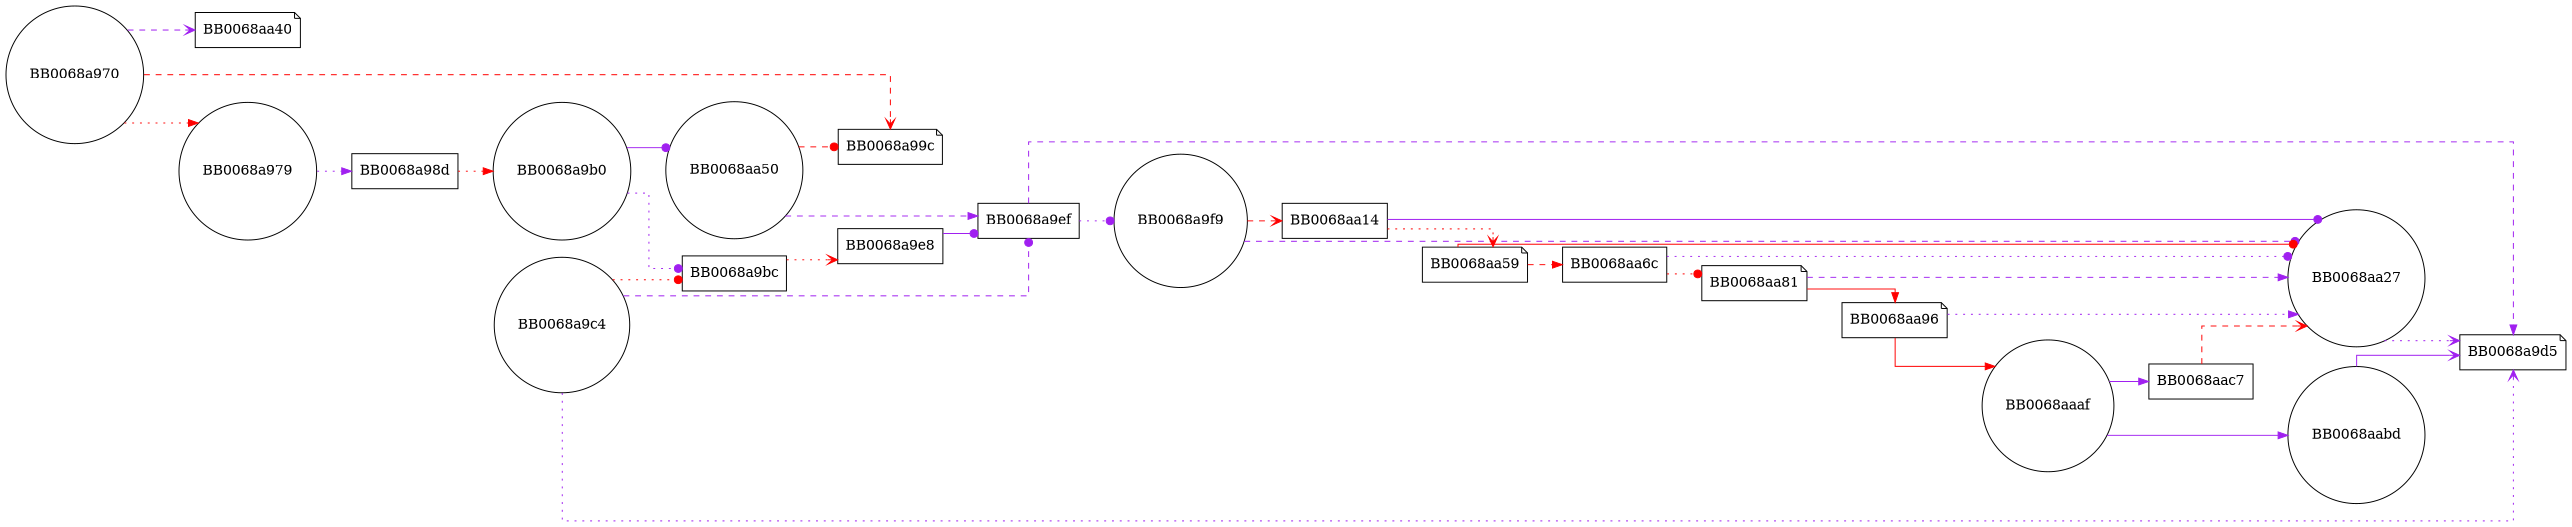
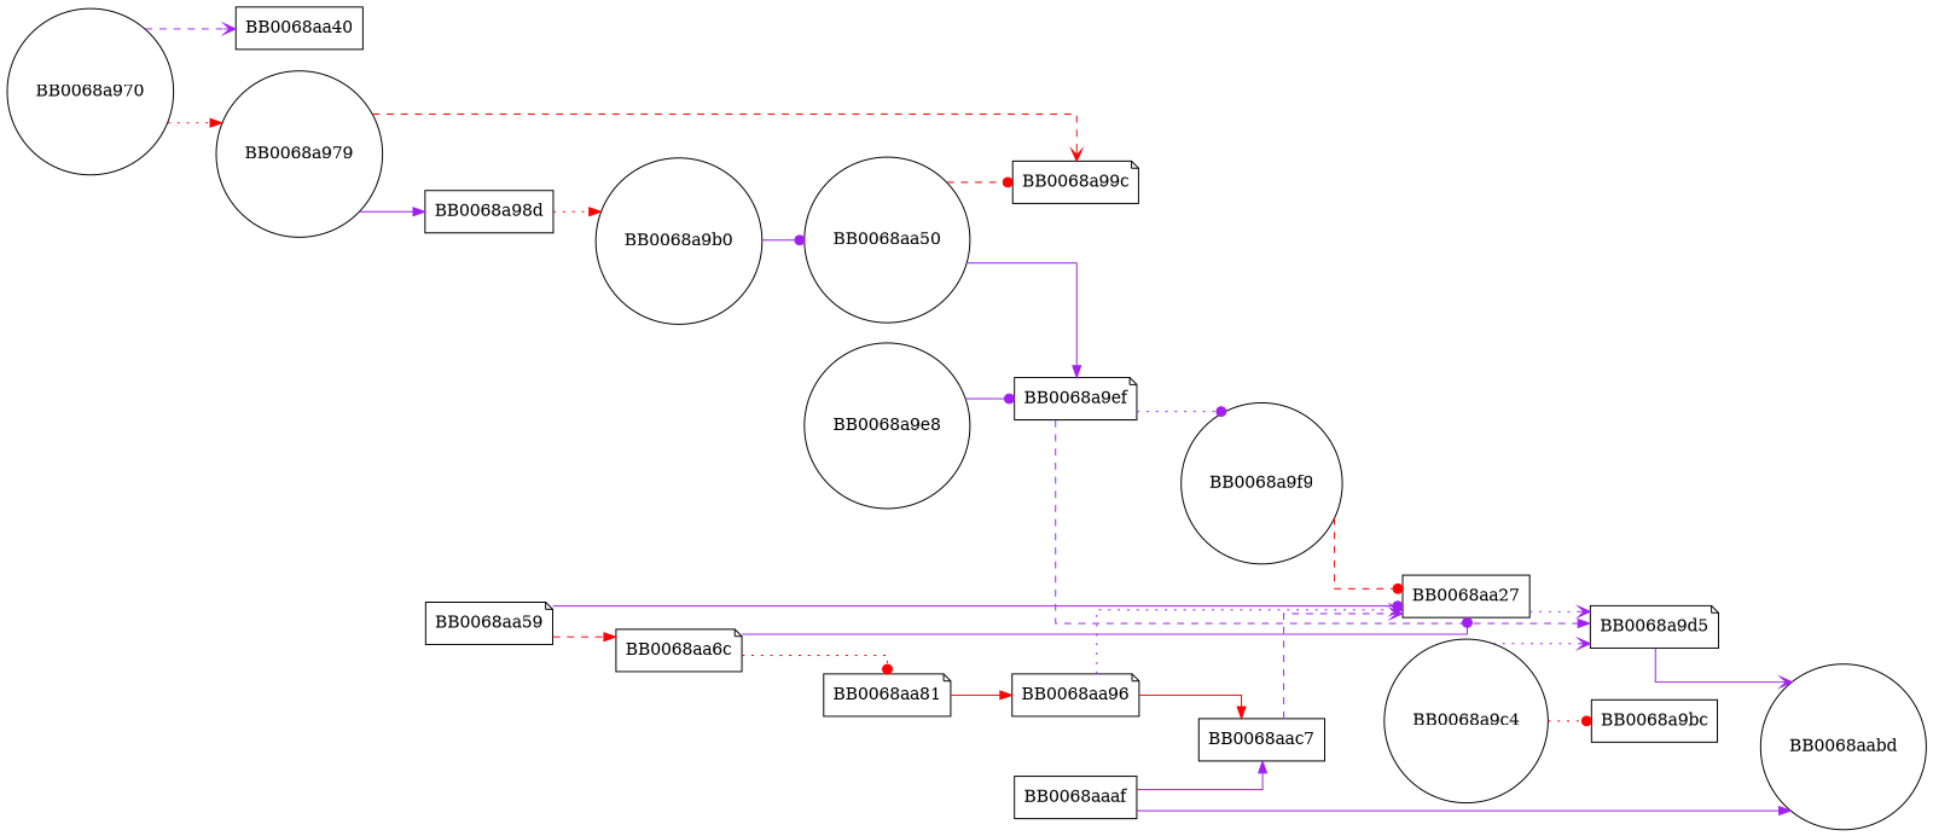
  digraph {
    rankdir=LR
    splines=ortho
    node [shape=circle]
    edge [arrowhead=dot color=purple style=dotted]
    BB0068a970
-   BB0068aa40 [shape=note]
+   BB0068aa40 [shape=box]
    BB0068a979
    BB0068a99c [shape=note]
    BB0068a98d [shape=box]
    BB0068a9b0
    BB0068aa50
    BB0068a9bc [shape=box]
-   BB0068a9ef [shape=box]
-   BB0068a9e8 [shape=box]
+   BB0068a9ef [shape=note]
+   BB0068a9e8
    BB0068a9d5 [shape=note]
    BB0068a9f9
    BB0068a9c4
-   BB0068aa27
-   BB0068aa14 [shape=box]
+   BB0068aa27 [shape=box]
    BB0068aa59 [shape=note]
-   BB0068aa6c [shape=box]
+   BB0068aa6c [shape=note]
    BB0068aa81 [shape=note]
    BB0068aa96 [shape=note]
-   BB0068aaaf
+   BB0068aaaf [shape=box]
    BB0068aac7 [shape=box]
    BB0068aabd
    BB0068a970 -> BB0068aa40 [arrowhead=vee style=dashed]
    BB0068a970 -> BB0068a979 [arrowhead=normal color=red]
-   BB0068a970 -> BB0068a99c [arrowhead=vee color=red style=dashed]
-   BB0068a979 -> BB0068a98d [arrowhead=normal]
+   BB0068a979 -> BB0068a99c [arrowhead=vee color=red style=dashed]
+   BB0068a979 -> BB0068a98d [arrowhead=normal style=solid]
    BB0068a98d -> BB0068a9b0 [arrowhead=normal color=red]
    BB0068a9b0 -> BB0068aa50 [style=solid]
-   BB0068a9b0 -> BB0068a9bc
    BB0068aa50 -> BB0068a99c [color=red style=dashed]
-   BB0068aa50 -> BB0068a9ef [arrowhead=normal style=dashed]
-   BB0068a9bc -> BB0068a9e8 [arrowhead=vee color=red]
+   BB0068aa50 -> BB0068a9ef [arrowhead=normal style=solid]
    BB0068a9ef -> BB0068a9d5 [arrowhead=normal style=dashed]
    BB0068a9ef -> BB0068a9f9
    BB0068a9e8 -> BB0068a9ef [style=solid]
-   BB0068a9f9 -> BB0068aa27 [style=dashed]
-   BB0068a9f9 -> BB0068aa14 [arrowhead=vee color=red style=dashed]
+   BB0068a9f9 -> BB0068aa27 [color=red style=dashed]
    BB0068a9c4 -> BB0068a9bc [color=red]
-   BB0068a9c4 -> BB0068a9ef [style=dashed]
    BB0068a9c4 -> BB0068a9d5 [arrowhead=vee]
    BB0068aa27 -> BB0068a9d5 [arrowhead=vee]
-   BB0068aa14 -> BB0068aa27 [style=solid]
-   BB0068aa14 -> BB0068aa59 [arrowhead=vee color=red]
-   BB0068aa59 -> BB0068aa27 [color=red style=solid]
+   BB0068aa59 -> BB0068aa27 [style=solid]
    BB0068aa59 -> BB0068aa6c [arrowhead=normal color=red style=dashed]
-   BB0068aa6c -> BB0068aa27
+   BB0068aa6c -> BB0068aa27 [style=solid]
    BB0068aa6c -> BB0068aa81 [color=red]
-   BB0068aa81 -> BB0068aa27 [arrowhead=normal style=dashed]
    BB0068aa81 -> BB0068aa96 [arrowhead=normal color=red style=solid]
-   BB0068aa96 -> BB0068aa27 [arrowhead=normal]
-   BB0068aa96 -> BB0068aaaf [arrowhead=normal color=red style=solid]
+   BB0068aa96 -> BB0068aa27 [arrowhead=vee]
+   BB0068aa96 -> BB0068aac7 [arrowhead=normal color=red style=solid]
    BB0068aaaf -> BB0068aac7 [arrowhead=normal style=solid]
    BB0068aaaf -> BB0068aabd [arrowhead=normal style=solid]
-   BB0068aac7 -> BB0068aa27 [arrowhead=vee color=red style=dashed]
-   BB0068aabd -> BB0068a9d5 [arrowhead=vee style=solid]
+   BB0068aac7 -> BB0068aa27 [arrowhead=vee style=dashed]
+   BB0068a9d5 -> BB0068aabd [arrowhead=vee style=solid]
  }
